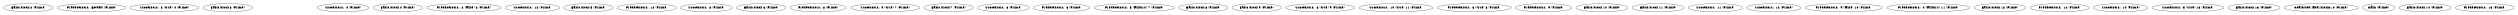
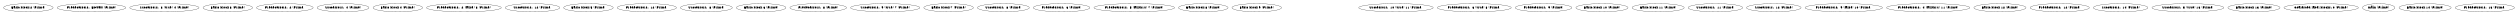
  digraph {
    n1 [label="Basic block 2 (Prime)"]
    n2 [label="Predecessors:  ENTRY (Prime)"]
    n3 [label="Successors:  3 (true) 4 (Prime)"]
    n4 [label="Basic block 3 (Prime)"]
+   n5 [label="Predecessors:  2 (Prime)"]
    n6 [label="Successors:  4 (Prime)"]
    n7 [label="Basic block 4 (Prime)"]
    n8 [label="Predecessors:  2 (false) 3 (Prime)"]
    n9 [label="Successors:  12 (Prime)"]
    n10 [label="Basic block 5 (Prime)"]
    n11 [label="Predecessors:  12 (Prime)"]
    n12 [label="Successors:  8 (Prime)"]
    n13 [label="Basic block 6 (Prime)"]
    n14 [label="Predecessors:  8 (Prime)"]
    n15 [label="Successors:  9 (true) 7 (Prime)"]
    n16 [label="Basic block 7 (Prime)"]
    n17 [label="Successors:  8 (Prime)"]
    n18 [label="Predecessors:  6 (Prime)"]
    n19 [label="Predecessors:  5 (fallthru) 7 (Prime)"]
    n20 [label="Basic block 8 (Prime)"]
    n21 [label="Basic block 9 (Prime)"]
-   n22 [label="Successors:  6 (true) 9 (Prime)"]
    n23 [label="Successors:  10 (true) 11 (Prime)"]
    n24 [label="Predecessors:  6 (true) 8 (Prime)"]
    n25 [label="Predecessors:  9 (Prime)"]
    n26 [label="Basic block 10 (Prime)"]
    n27 [label="Basic block 11 (Prime)"]
    n28 [label="Successors:  11 (Prime)"]
    n29 [label="Successors:  12 (Prime)"]
    n30 [label="Predecessors:  9 (false) 10 (Prime)"]
    n31 [label="Predecessors:  4 (fallthru) 11 (Prime)"]
    n32 [label="Basic block 12 (Prime)"]
    n33 [label="Predecessors:  12 (Prime)"]
    n34 [label="Successors:  14 (Prime)"]
    n35 [label="Successors:  5 (true) 13 (Prime)"]
    n36 [label="Basic block 13 (Prime)"]
    n37 [label="Coalesced label blocks: 0 (Prime)"]
    n38 [label="main (Prime)"]
    n39 [label="Basic block 14 (Prime)"]
    n40 [label="Predecessors:  13 (Prime)"]
  }
